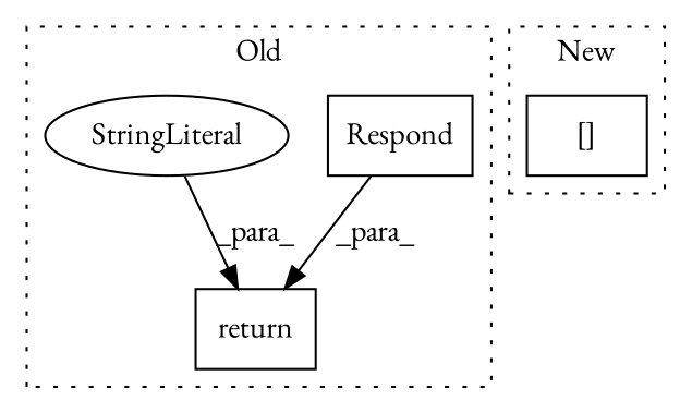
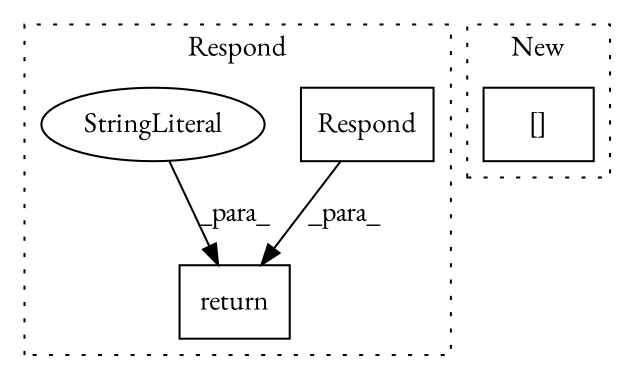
  digraph {
    fontname="EB Garamond"
    node [fontname="EB Garamond" shape=box]
    edge [fontname="EB Garamond"]
    n1 [a=32 l="8,1" label=Respond s="5707,5776"]
    n2 [a=45 l=12 label=StringLiteral s=5760 shape=ellipse]
    n3 [a=41 l=7 label=return s=5690]
    n4 [a=2 l="13,1" label="[]" s="5109,5136"]
    subgraph cluster_1 {
-     label=Old
+     label=Respond
      style=dotted
      n1
      n2
      n3
    }
    subgraph cluster_2 {
      label=New
      style=dotted
      n4
    }
    n1 -> n3 [label=_para_]
    n2 -> n3 [label=_para_]
  }
